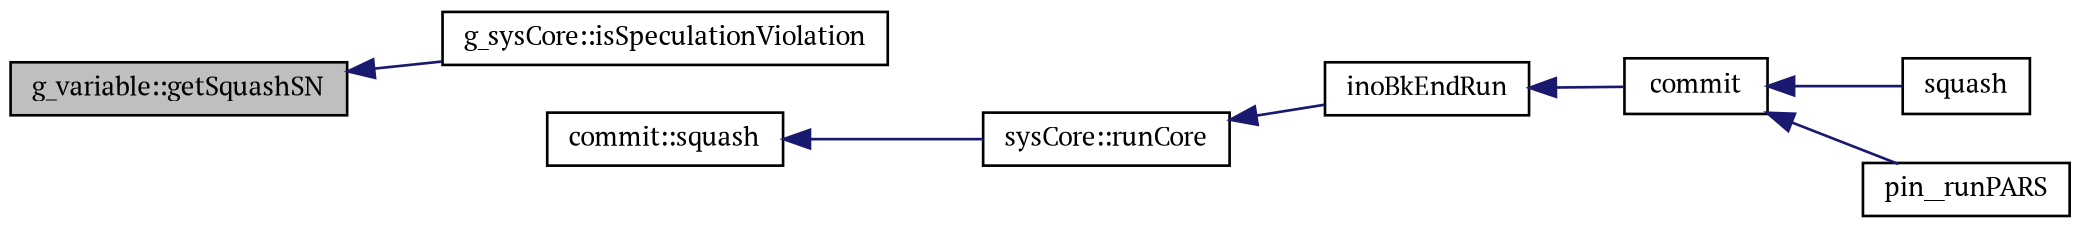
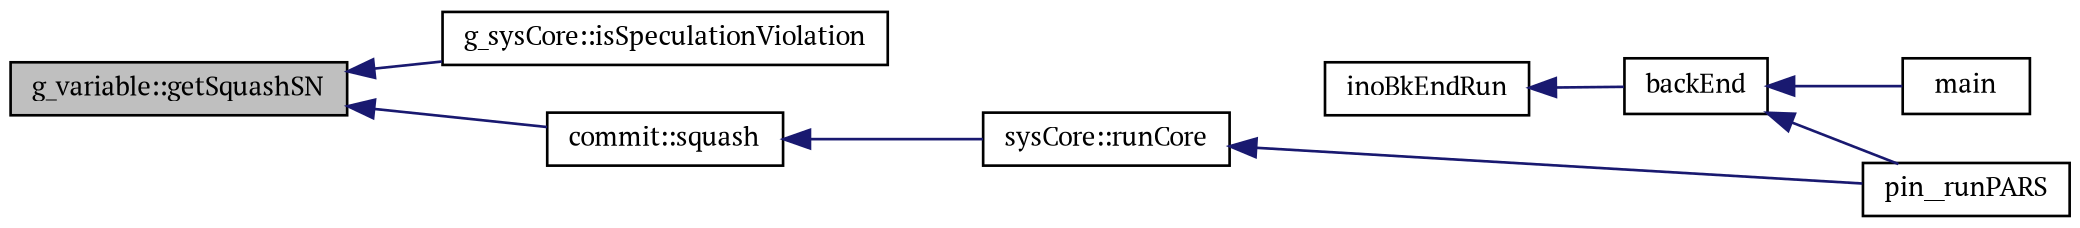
  digraph {
    fontname="PT Serif"
    rankdir=LR
    node [color=black fillcolor=white fontname="PT Serif" fontsize=10 shape=record style=filled]
    edge [color=midnightblue dir=back fontname="PT Serif" fontsize=10 labelfontname=Helvetica labelfontsize=10 style=solid]
    n1 [fillcolor=grey75 fontcolor=black height=0.2 label="g_variable::getSquashSN" width=0.4]
    n2 [height=0.2 label="g_sysCore::isSpeculationViolation" width=0.4]
    n3 [height=0.2 label="commit::squash" width=0.4]
    n4 [height=0.2 label="sysCore::runCore" width=0.4]
    n5 [height=0.2 label=inoBkEndRun width=0.4]
-   n6 [height=0.2 label=commit width=0.4]
+   n6 [height=0.2 label=backEnd width=0.4]
    n7 [height=0.2 label=pin__runPARS width=0.4]
-   n8 [height=0.2 label=squash width=0.4]
+   n8 [height=0.2 label=main width=0.4]
    n1 -> n2
+   n1 -> n3
    n3 -> n4
-   n4 -> n5
+   n4 -> n7
    n5 -> n6
    n6 -> n7
    n6 -> n8
  }
